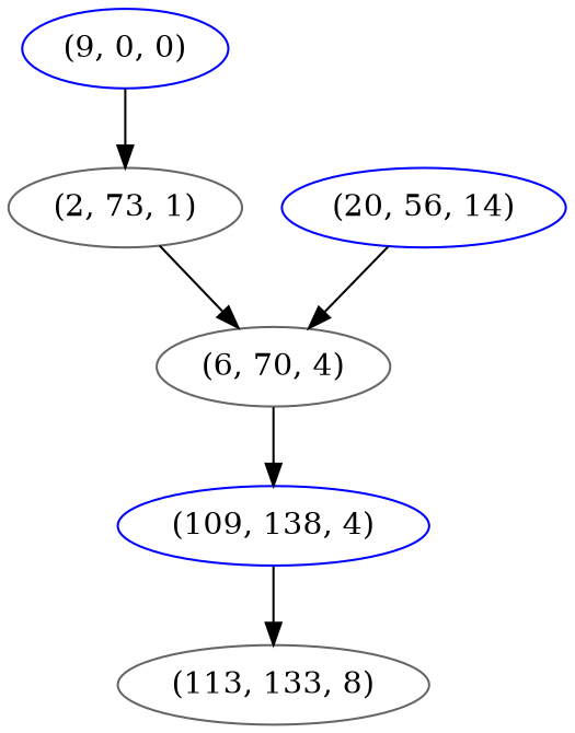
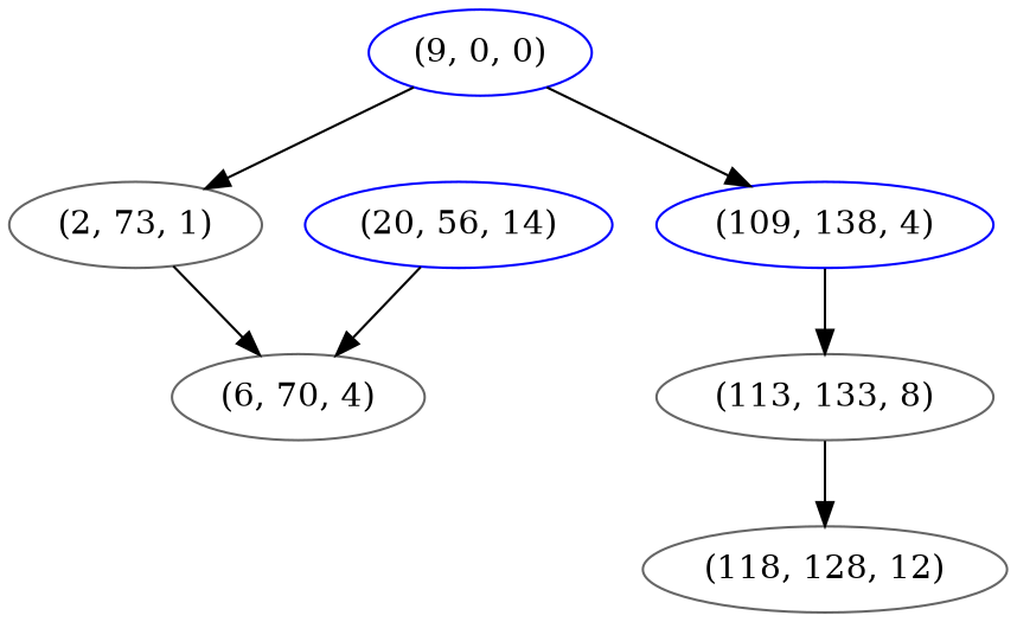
  digraph {
    node [color=gray40]
    n1 [color=blue label="(9, 0, 0)"]
    "(2, 73, 1)"
    "(109, 138, 4)" [color=blue]
    "(6, 70, 4)"
    "(113, 133, 8)"
    "(20, 56, 14)" [color=blue]
+   "(118, 128, 12)"
    n1 -> "(2, 73, 1)"
-   "(6, 70, 4)" -> "(109, 138, 4)"
+   n1 -> "(109, 138, 4)"
    "(2, 73, 1)" -> "(6, 70, 4)"
    "(109, 138, 4)" -> "(113, 133, 8)"
+   "(113, 133, 8)" -> "(118, 128, 12)"
    "(20, 56, 14)" -> "(6, 70, 4)"
  }
